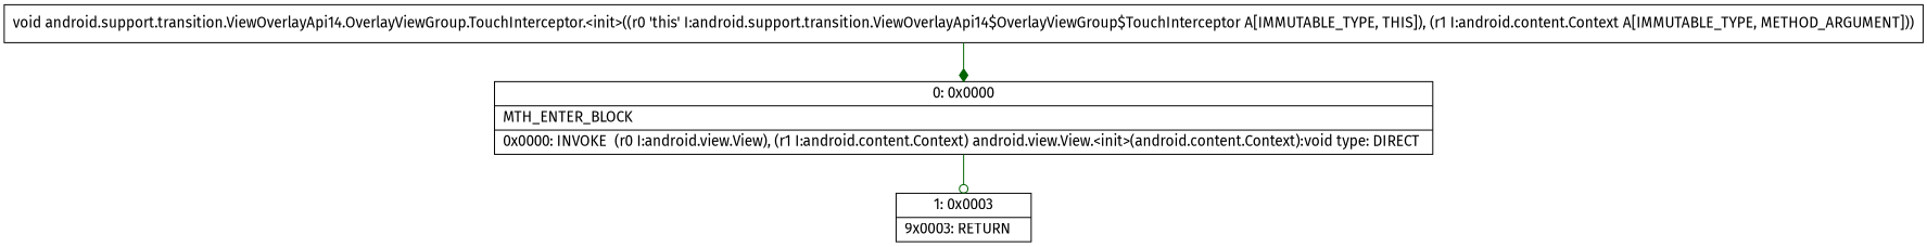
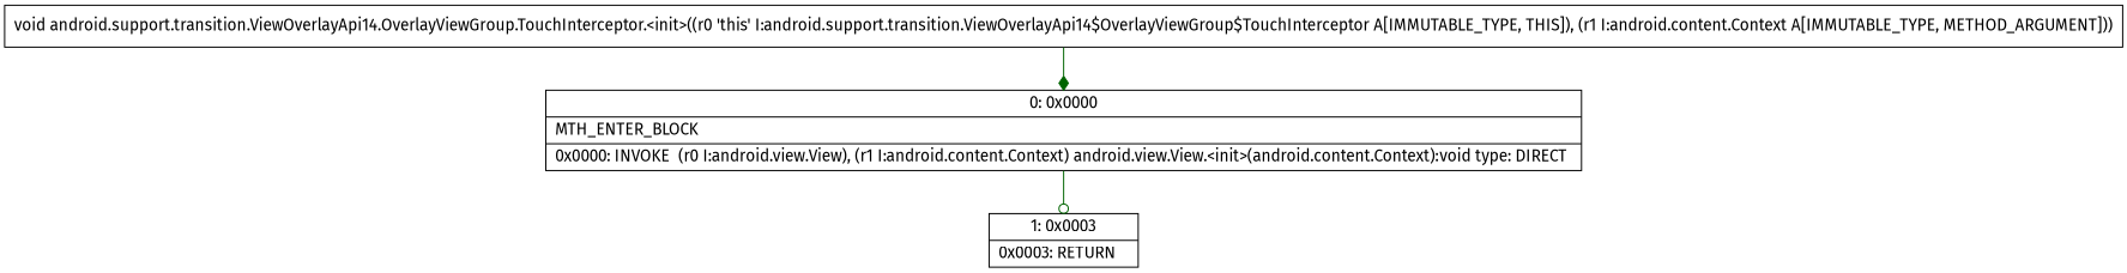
  digraph {
    fontname="Fira Sans"
    node [shape=record fontname="Fira Sans"]
    edge [color=darkgreen fontname="Fira Sans"]
    n1 [label="{0\:\ 0x0000|MTH_ENTER_BLOCK\l|0x0000: INVOKE  (r0 I:android.view.View), (r1 I:android.content.Context) android.view.View.\<init\>(android.content.Context):void type: DIRECT \l}"]
-   n2 [label="{1\:\ 0x0003|9x0003: RETURN   \l}"]
+   n2 [label="{1\:\ 0x0003|0x0003: RETURN   \l}"]
    n3 [label="{void android.support.transition.ViewOverlayApi14.OverlayViewGroup.TouchInterceptor.\<init\>((r0 'this' I:android.support.transition.ViewOverlayApi14$OverlayViewGroup$TouchInterceptor A[IMMUTABLE_TYPE, THIS]), (r1 I:android.content.Context A[IMMUTABLE_TYPE, METHOD_ARGUMENT])) }"]
    n1 -> n2 [arrowhead=odot]
    n3 -> n1 [arrowhead=diamond]
  }
